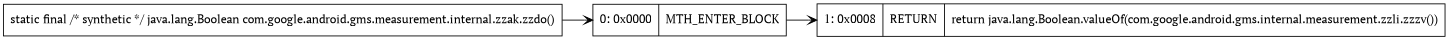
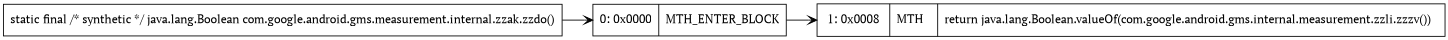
  digraph {
    rankdir=LR
    fontname="PT Serif"
    node [shape=record fontname="PT Serif"]
    edge [arrowhead=vee fontname="PT Serif"]
    n1 [label="{0\:\ 0x0000|MTH_ENTER_BLOCK\l}"]
-   n2 [label="{1\:\ 0x0008|RETURN\l|return java.lang.Boolean.valueOf(com.google.android.gms.internal.measurement.zzli.zzzv())\l}"]
+   n2 [label="{1\:\ 0x0008|MTH\l|return java.lang.Boolean.valueOf(com.google.android.gms.internal.measurement.zzli.zzzv())\l}"]
    n3 [label="{static final \/* synthetic *\/ java.lang.Boolean com.google.android.gms.measurement.internal.zzak.zzdo() }"]
    n1 -> n2
    n3 -> n1
  }
